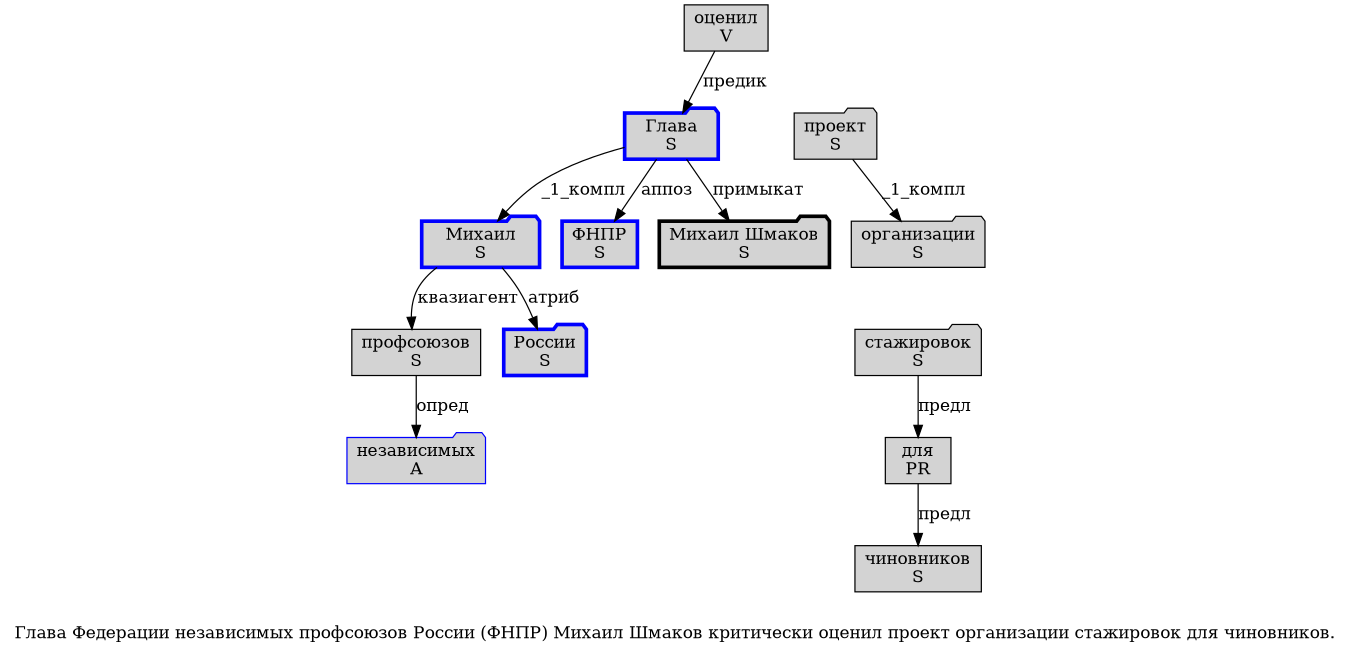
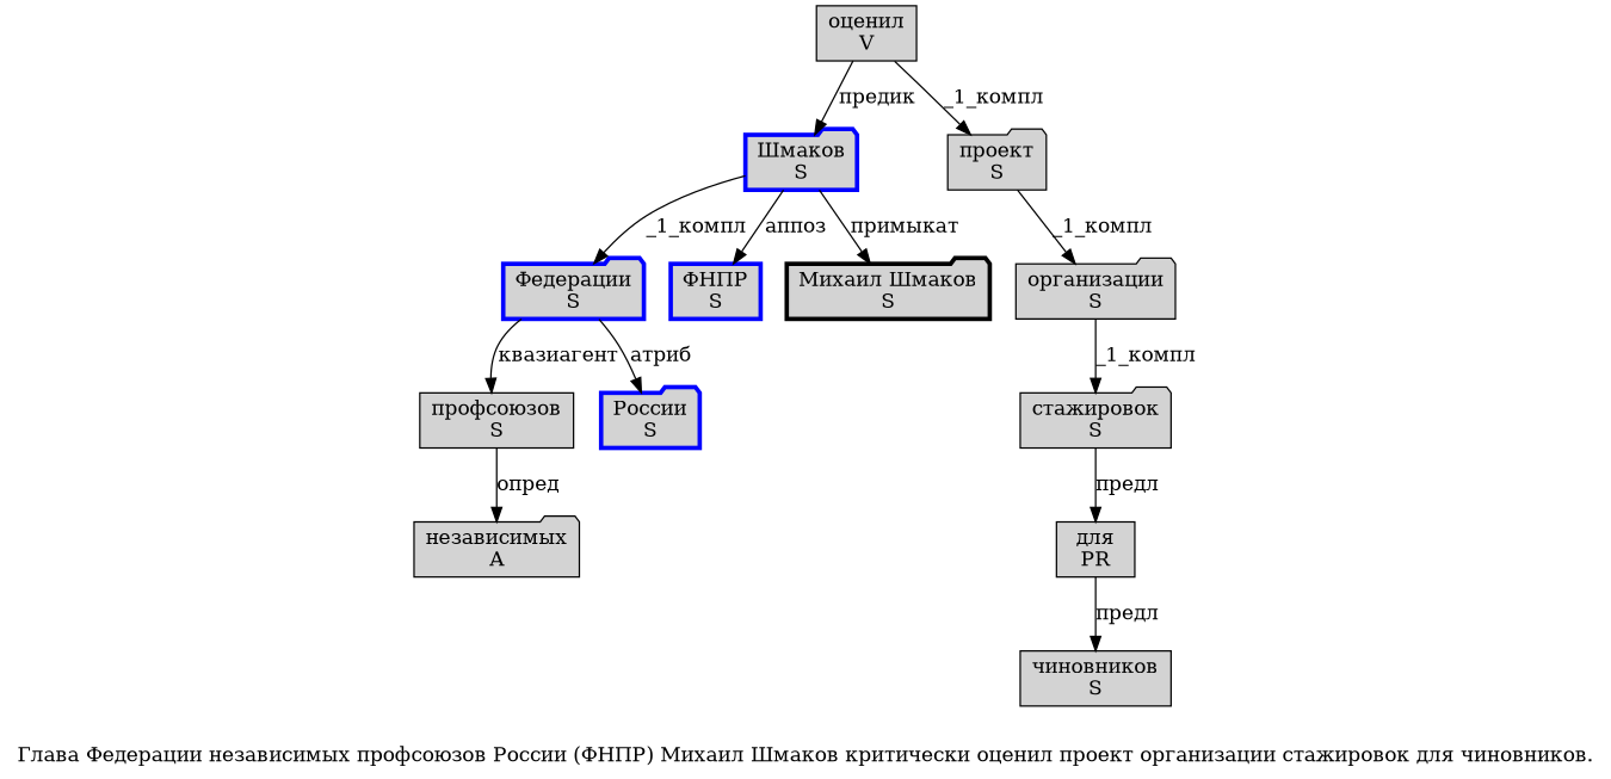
  digraph {
    label="Глава Федерации независимых профсоюзов России (ФНПР) Михаил Шмаков критически оценил проект организации стажировок для чиновников."
    node [fillcolor=lightgray penwidth=1 shape=folder style=filled]
-   n1 [color=blue label="Глава\nS" penwidth=3]
-   n2 [color=blue label="Михаил\nS" penwidth=3]
+   n1 [color=blue label="Шмаков\nS" penwidth=3]
+   n2 [color=blue label="Федерации\nS" penwidth=3]
    n3 [color=blue label="ФНПР\nS" penwidth=3 shape=box]
    n4 [color=black label="Михаил Шмаков\nS" penwidth=3]
    n5 [label="профсоюзов\nS" shape=box]
    n6 [color=blue label="России\nS" penwidth=3]
-   n7 [label="независимых\nA" color=blue]
+   n7 [label="независимых\nA"]
    n8 [label="оценил\nV" shape=box]
    n9 [label="проект\nS"]
    n10 [label="организации\nS"]
    n11 [label="стажировок\nS"]
    n12 [label="для\nPR" shape=box]
    n13 [label="чиновников\nS" shape=box]
    n1 -> n2 [label="_1_компл"]
    n1 -> n3 [label="аппоз"]
    n1 -> n4 [label="примыкат"]
    n2 -> n5 [label="квазиагент"]
    n2 -> n6 [label="атриб"]
    n5 -> n7 [label="опред"]
    n8 -> n1 [label="предик"]
+   n8 -> n9 [label="_1_компл"]
    n9 -> n10 [label="_1_компл"]
+   n10 -> n11 [label="_1_компл"]
    n11 -> n12 [label="предл"]
    n12 -> n13 [label="предл"]
  }
